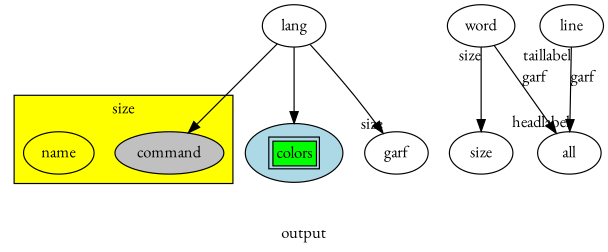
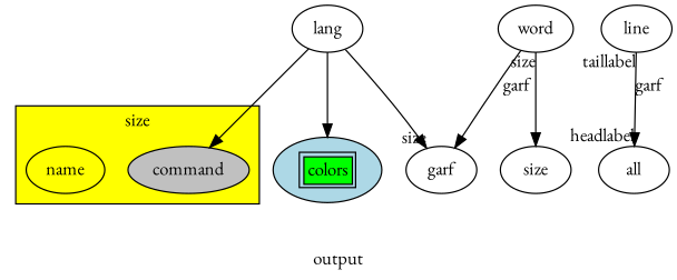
  digraph {
    fontname="EB Garamond"
    label=output
    node [fontname="EB Garamond"]
    edge [fontname="EB Garamond"]
    command [fillcolor=grey style=filled]
    name
    lang
    n4 [fillcolor=lightblue label=<<table href="http://www.graphviz.org/doc/info/colors.html"><tr><td BGCOLOR="green">colors</td></tr></table>> style=filled]
    garf
    word
    size
    line
    all
    subgraph cluster_1 {
      fillcolor=yellow
      label=size
      style=filled
      command
      name
    }
    lang -> command
    lang -> n4
    lang -> garf [headULR=headsize headlabel=size]
-   word -> all [label=garf]
+   word -> garf [label=garf]
    word -> size [tailULR=tailsize taillabel=size]
    line -> all [edgeurl=edgeurl headlabel=headlabel label=garf taillabel=taillabel]
  }
